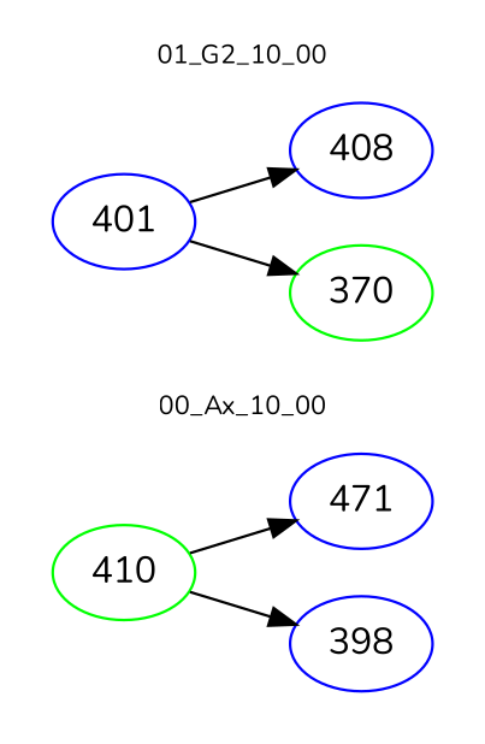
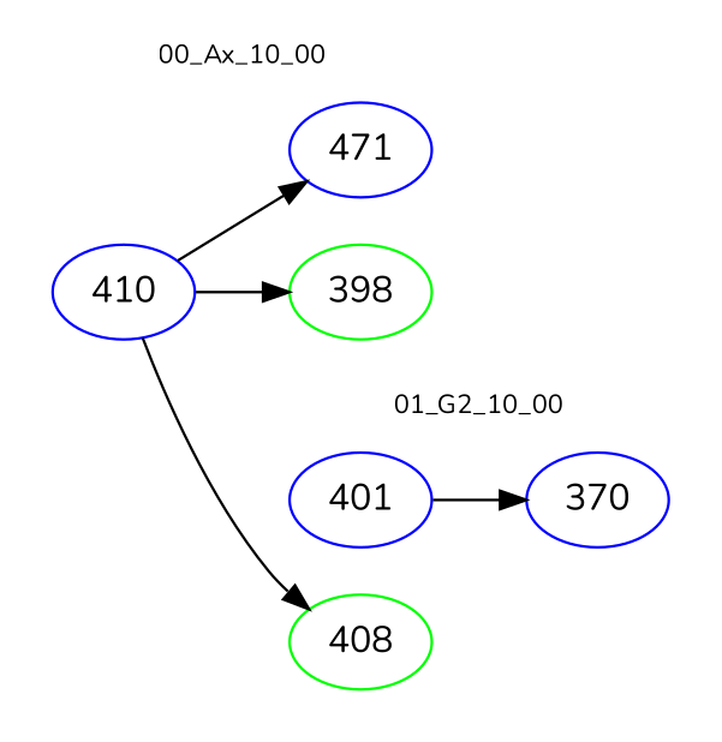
  digraph {
    fontname=Nunito
    rankdir=LR
    node [color=blue fontname=Nunito]
    edge [color=black fontname=Nunito]
-   n1 [color=green label=410]
-   n2 [label=398]
+   n1 [label=410]
+   n2 [color=green label=398]
    n3 [label=471]
    n4 [label=401]
-   n5 [color=green label=370]
-   n6 [label=408]
+   n5 [label=370]
+   n6 [color=green label=408]
    subgraph cluster_1 {
      color=white
      fontsize=10
      label="00_Ax_10_00"
      n1
      n2
      n3
    }
    subgraph cluster_2 {
      color=white
      fontsize=10
      label="01_G2_10_00"
      n4
      n5
      n6
    }
    n1 -> n2
    n1 -> n3
    n4 -> n5
-   n4 -> n6
+   n1 -> n6
  }
